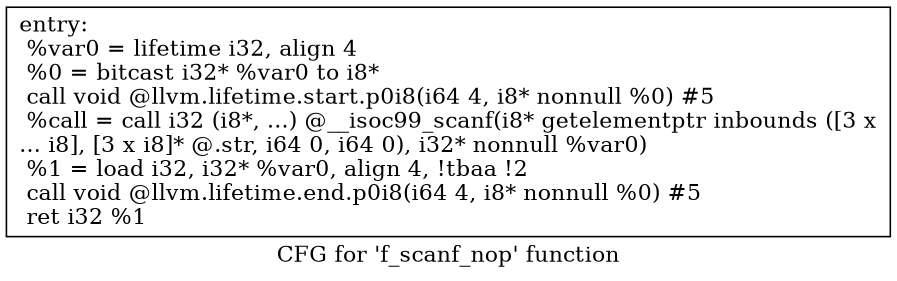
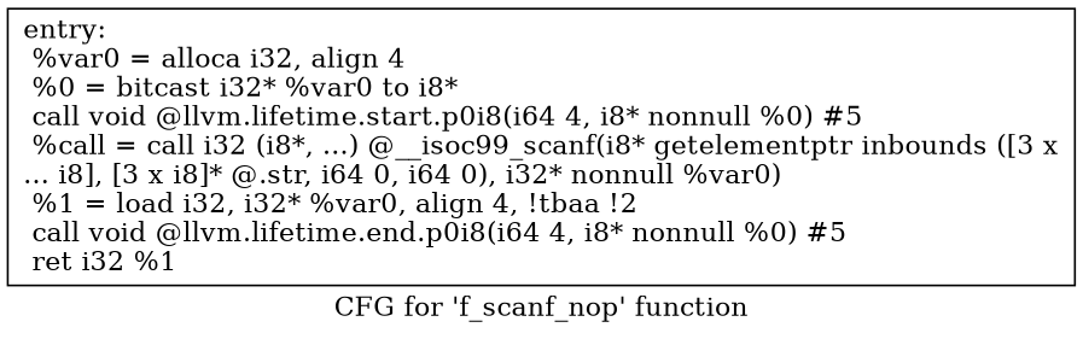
  digraph {
    label="CFG for 'f_scanf_nop' function"
-   n1 [label="{entry:\l  %var0 = lifetime i32, align 4\l  %0 = bitcast i32* %var0 to i8*\l  call void @llvm.lifetime.start.p0i8(i64 4, i8* nonnull %0) #5\l  %call = call i32 (i8*, ...) @__isoc99_scanf(i8* getelementptr inbounds ([3 x\l... i8], [3 x i8]* @.str, i64 0, i64 0), i32* nonnull %var0)\l  %1 = load i32, i32* %var0, align 4, !tbaa !2\l  call void @llvm.lifetime.end.p0i8(i64 4, i8* nonnull %0) #5\l  ret i32 %1\l}" shape=record]
+   n1 [label="{entry:\l  %var0 = alloca i32, align 4\l  %0 = bitcast i32* %var0 to i8*\l  call void @llvm.lifetime.start.p0i8(i64 4, i8* nonnull %0) #5\l  %call = call i32 (i8*, ...) @__isoc99_scanf(i8* getelementptr inbounds ([3 x\l... i8], [3 x i8]* @.str, i64 0, i64 0), i32* nonnull %var0)\l  %1 = load i32, i32* %var0, align 4, !tbaa !2\l  call void @llvm.lifetime.end.p0i8(i64 4, i8* nonnull %0) #5\l  ret i32 %1\l}" shape=record]
  }
